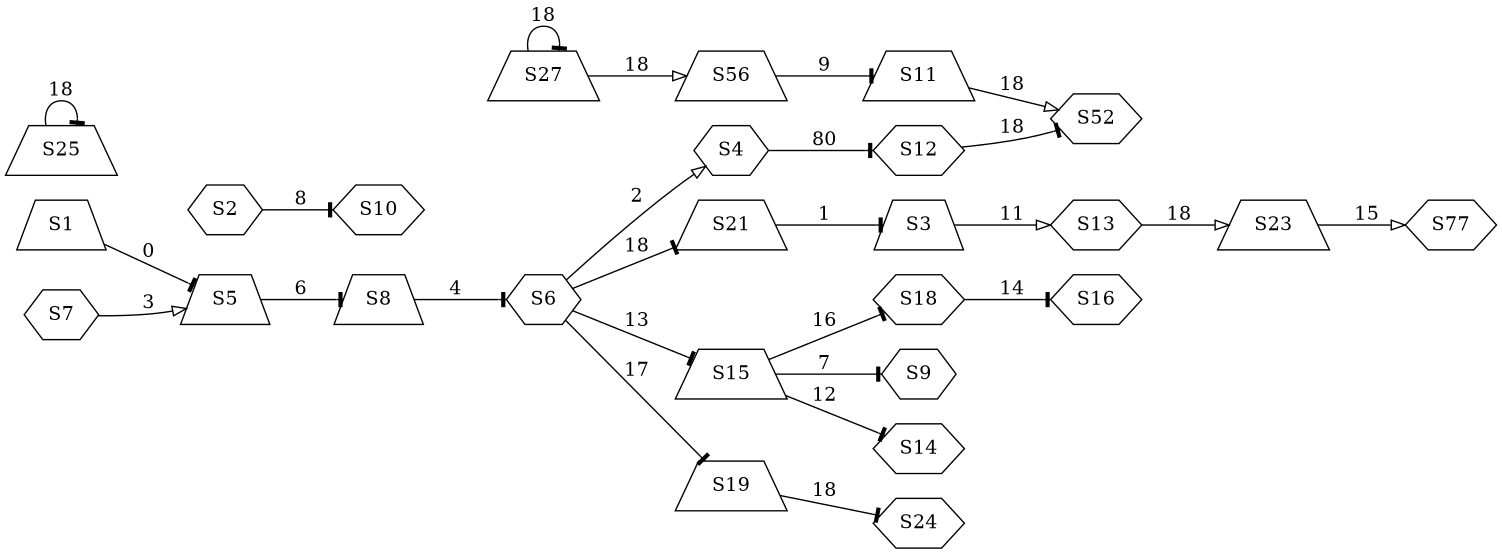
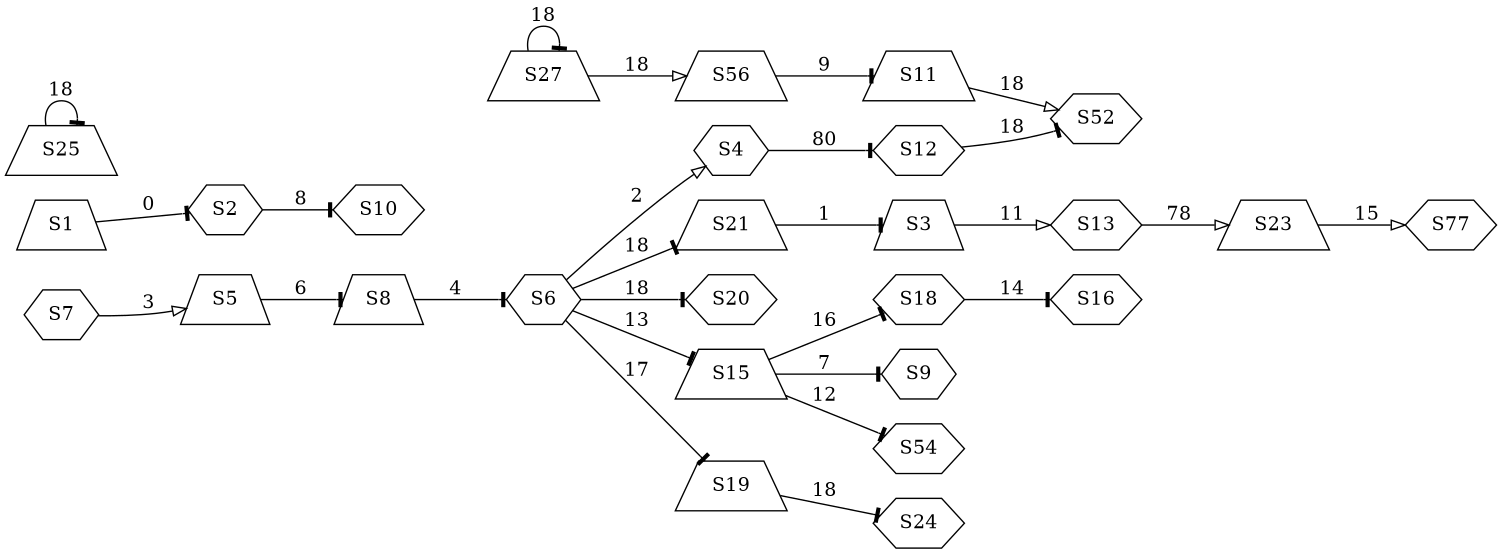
  strict digraph {
    rankdir=LR
    node [shape=hexagon]
    edge [arrowhead=tee]
    S1 [shape=trapezium]
    S2
    S10
    S21 [shape=trapezium]
    S3 [shape=trapezium]
    S13
    S23 [shape=trapezium]
    S6
    S4
    S15 [shape=trapezium]
    S19 [shape=trapezium]
+   S20
    S12
    S9
-   S14
+   S14 [label=S54]
    S18
    S24
    n18 [label=S52]
    S5 [shape=trapezium]
    S7
    S8 [shape=trapezium]
    S16
    n23 [label=S56 shape=trapezium]
    S11 [shape=trapezium]
    n25 [label=S77]
    S25 [shape=trapezium]
    S27 [shape=trapezium]
-   S1 -> S5 [label=0]
+   S1 -> S2 [label=0]
    S2 -> S10 [label=8]
    S21 -> S3 [label=1]
    S3 -> S13 [arrowhead=onormal label=11]
-   S13 -> S23 [arrowhead=onormal label=18]
+   S13 -> S23 [arrowhead=onormal label=78]
    S23 -> n25 [arrowhead=onormal label=15]
    S6 -> S21 [label=18]
    S6 -> S4 [arrowhead=onormal label=2]
    S6 -> S15 [label=13]
    S6 -> S19 [label=17]
+   S6 -> S20 [label=18]
    S4 -> S12 [label=80]
    S15 -> S9 [label=7]
    S15 -> S14 [label=12]
    S15 -> S18 [label=16]
    S19 -> S24 [label=18]
    S12 -> n18 [label=18]
    S18 -> S16 [label=14]
    S5 -> S8 [label=6]
    S7 -> S5 [arrowhead=onormal label=3]
    S8 -> S6 [label=4]
    n23 -> S11 [label=9]
    S11 -> n18 [arrowhead=onormal label=18]
    S25 -> S25 [label=18]
    S27 -> n23 [arrowhead=onormal label=18]
    S27 -> S27 [label=18]
  }
